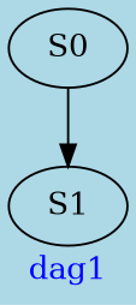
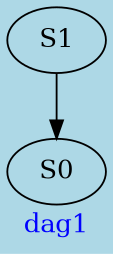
  digraph {
    bgcolor=lightblue
    fontcolor=blue
    label=dag1
    S1
    S0
-   S0 -> S1
+   S1 -> S0
  }
